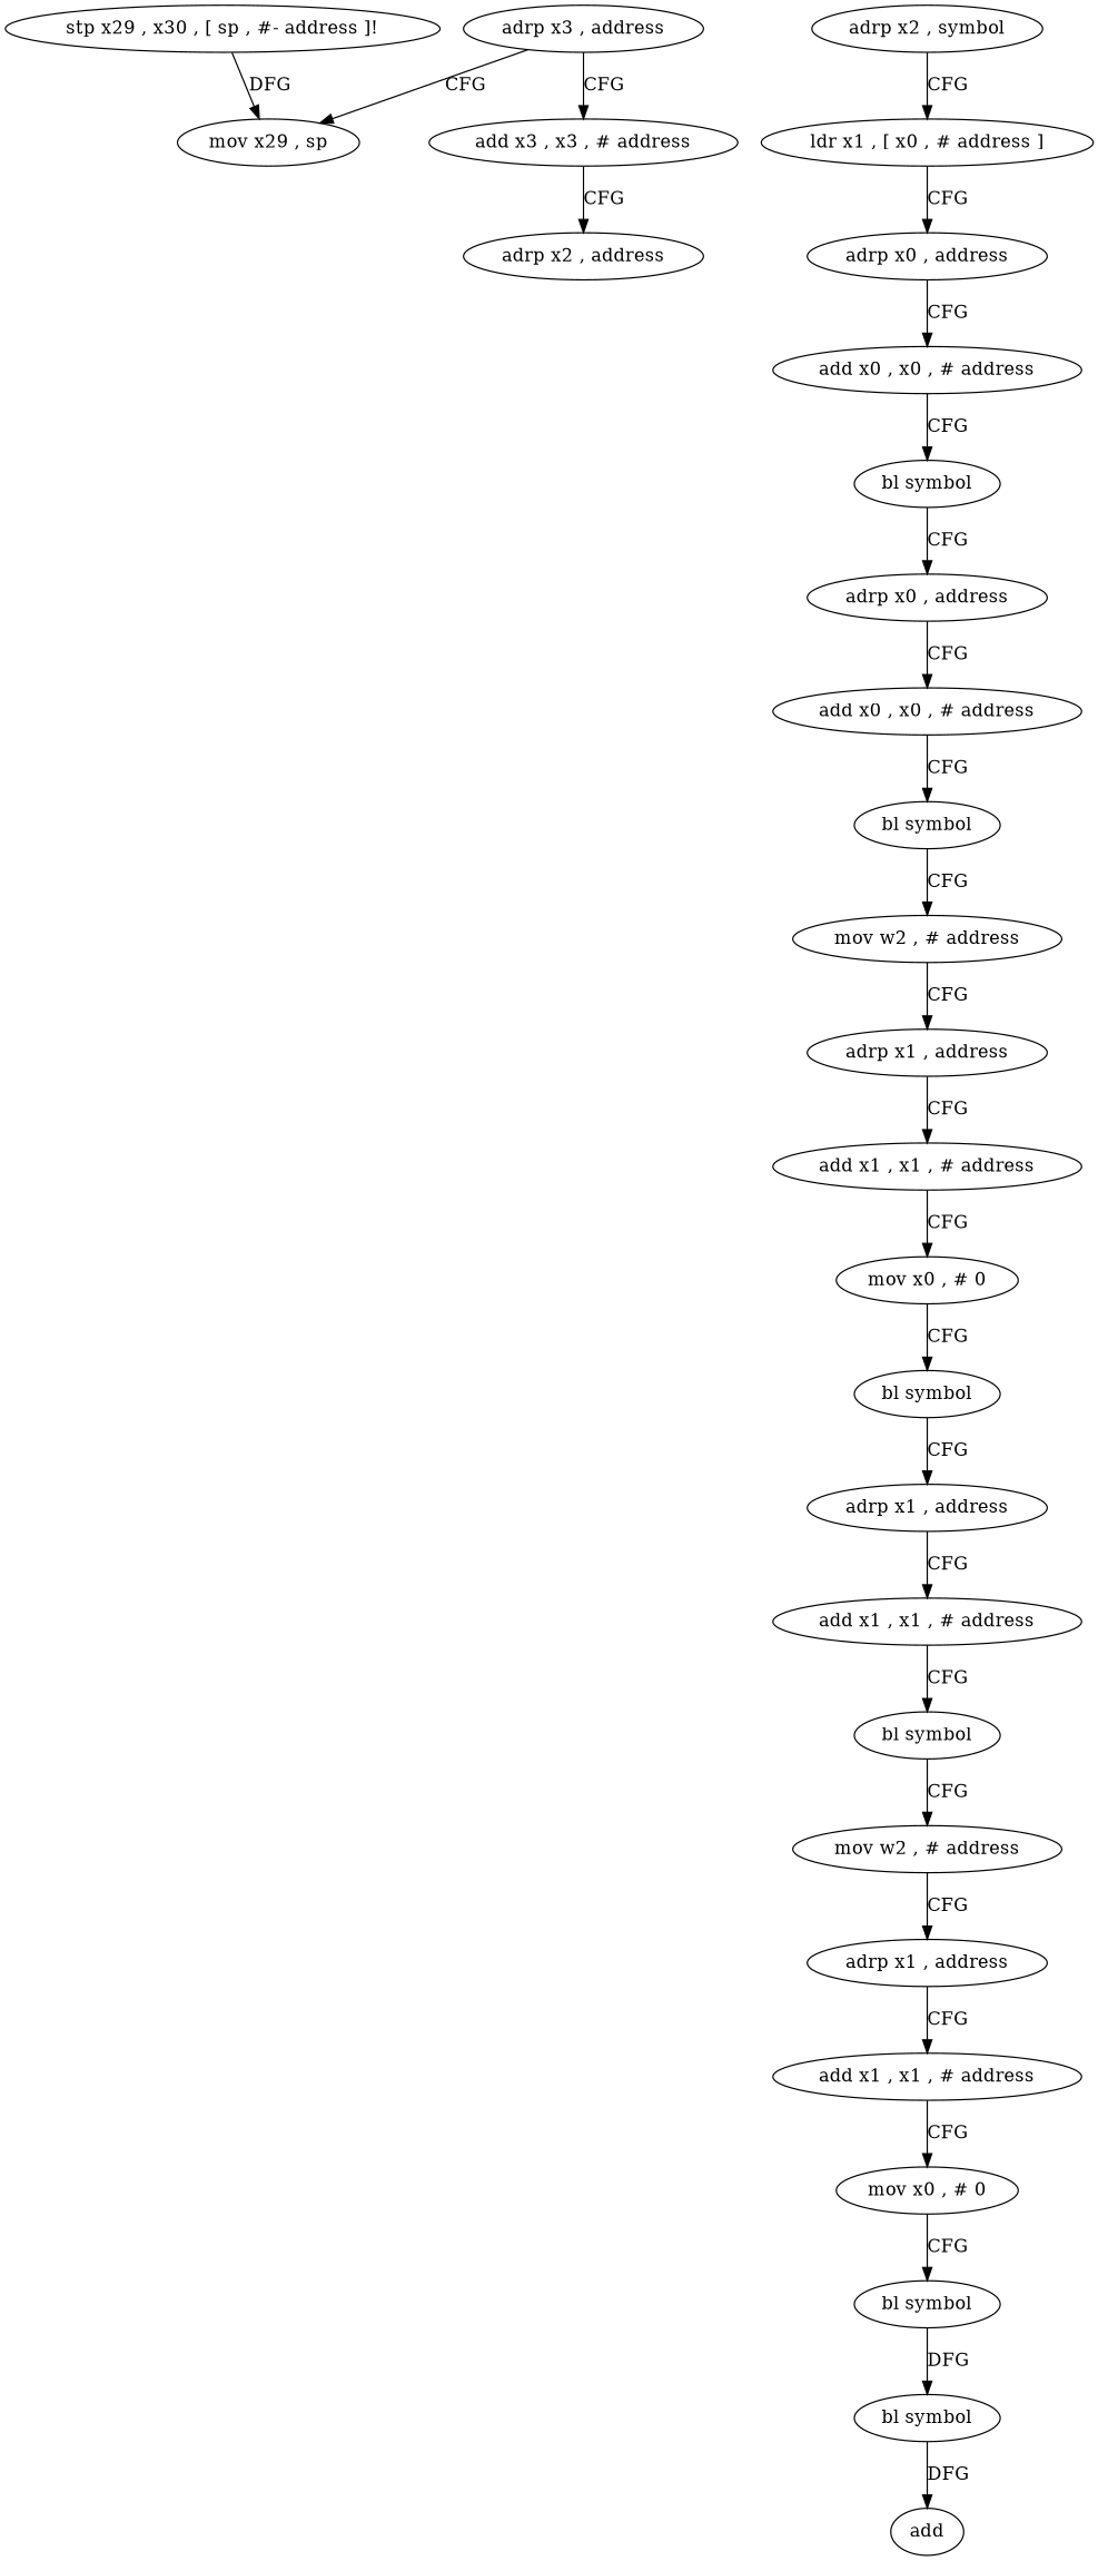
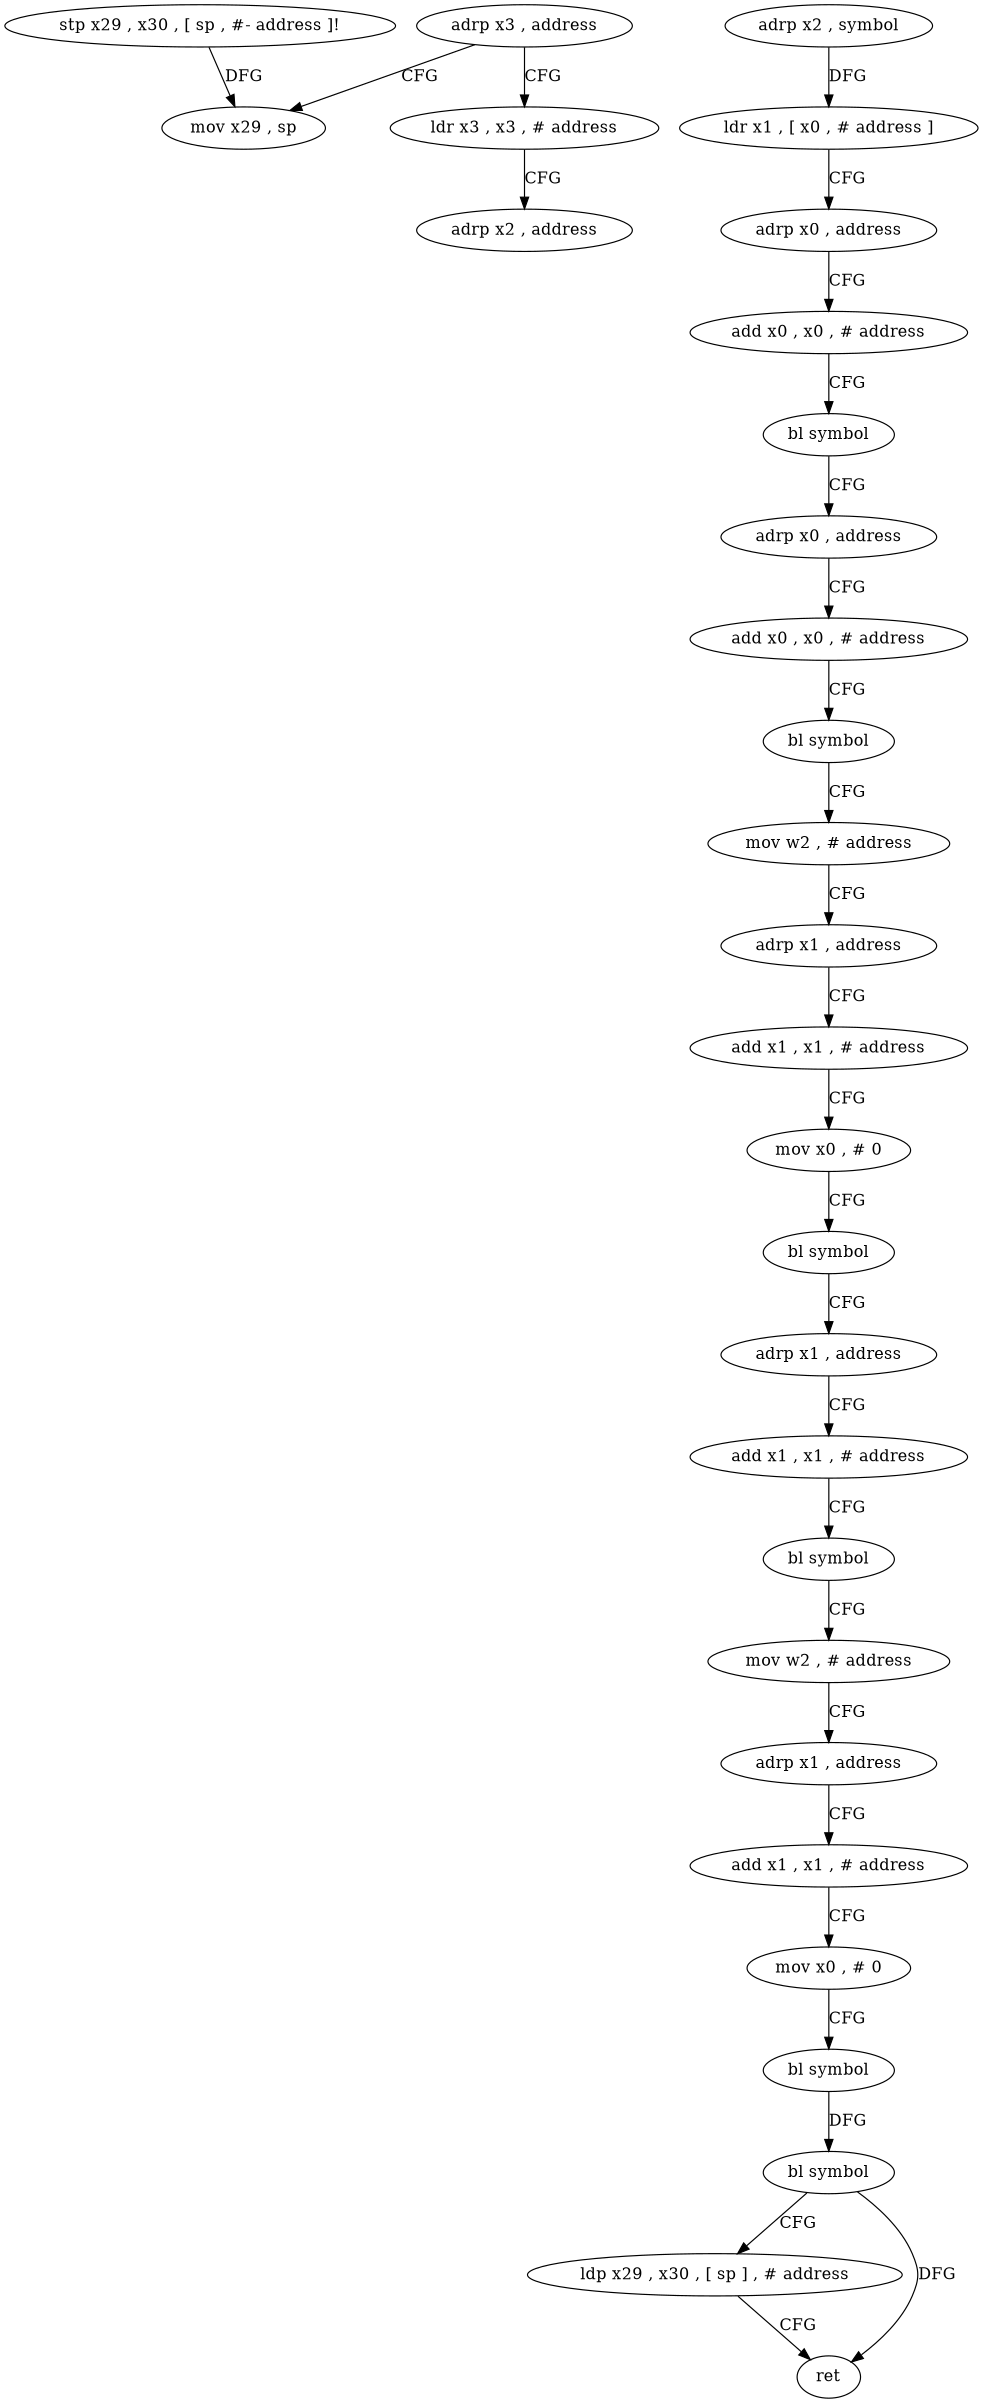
  digraph {
    n1 [label="stp x29 , x30 , [ sp , #- address ]!"]
    n2 [label="mov x29 , sp"]
    n3 [label="adrp x3 , address"]
-   n4 [label="add x3 , x3 , # address"]
+   n4 [label="ldr x3 , x3 , # address"]
    n5 [label="adrp x2 , address"]
    n6 [label="adrp x2 , symbol"]
    n7 [label="ldr x1 , [ x0 , # address ]"]
    n8 [label="adrp x0 , address"]
    n9 [label="add x0 , x0 , # address"]
    n10 [label="bl symbol"]
    n11 [label="adrp x0 , address"]
    n12 [label="add x0 , x0 , # address"]
    n13 [label="bl symbol"]
    n14 [label="mov w2 , # address"]
    n15 [label="adrp x1 , address"]
    n16 [label="add x1 , x1 , # address"]
    n17 [label="mov x0 , # 0"]
    n18 [label="bl symbol"]
    n19 [label="adrp x1 , address"]
    n20 [label="add x1 , x1 , # address"]
    n21 [label="bl symbol"]
    n22 [label="mov w2 , # address"]
    n23 [label="adrp x1 , address"]
    n24 [label="add x1 , x1 , # address"]
    n25 [label="mov x0 , # 0"]
    n26 [label="bl symbol"]
    n27 [label="bl symbol"]
-   n29 [label=add]
+   n28 [label="ldp x29 , x30 , [ sp ] , # address"]
+   n29 [label=ret]
    n1 -> n2 [label=DFG]
    n3 -> n2 [label=CFG]
    n3 -> n4 [label=CFG]
    n4 -> n5 [label=CFG]
-   n6 -> n7 [label=CFG]
+   n6 -> n7 [label=DFG]
    n7 -> n8 [label=CFG]
    n8 -> n9 [label=CFG]
    n9 -> n10 [label=CFG]
    n10 -> n11 [label=CFG]
    n11 -> n12 [label=CFG]
    n12 -> n13 [label=CFG]
    n13 -> n14 [label=CFG]
    n14 -> n15 [label=CFG]
    n15 -> n16 [label=CFG]
    n16 -> n17 [label=CFG]
    n17 -> n18 [label=CFG]
    n18 -> n19 [label=CFG]
    n19 -> n20 [label=CFG]
    n20 -> n21 [label=CFG]
    n21 -> n22 [label=CFG]
    n22 -> n23 [label=CFG]
    n23 -> n24 [label=CFG]
    n24 -> n25 [label=CFG]
    n25 -> n26 [label=CFG]
    n26 -> n27 [label=DFG]
+   n27 -> n28 [label=CFG]
    n27 -> n29 [label=DFG]
+   n28 -> n29 [label=CFG]
  }
